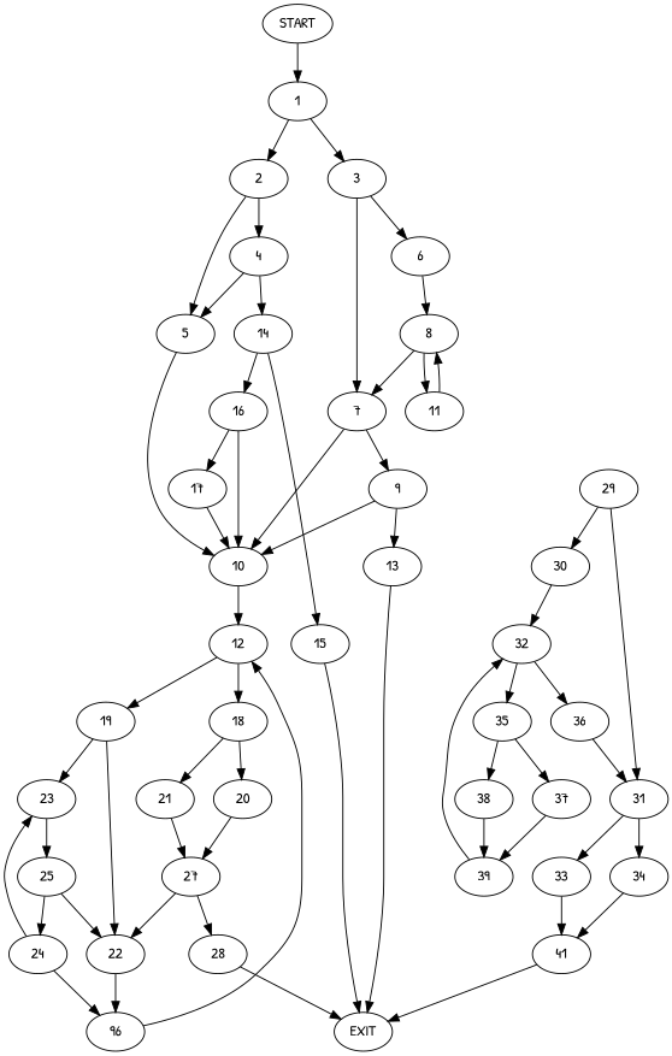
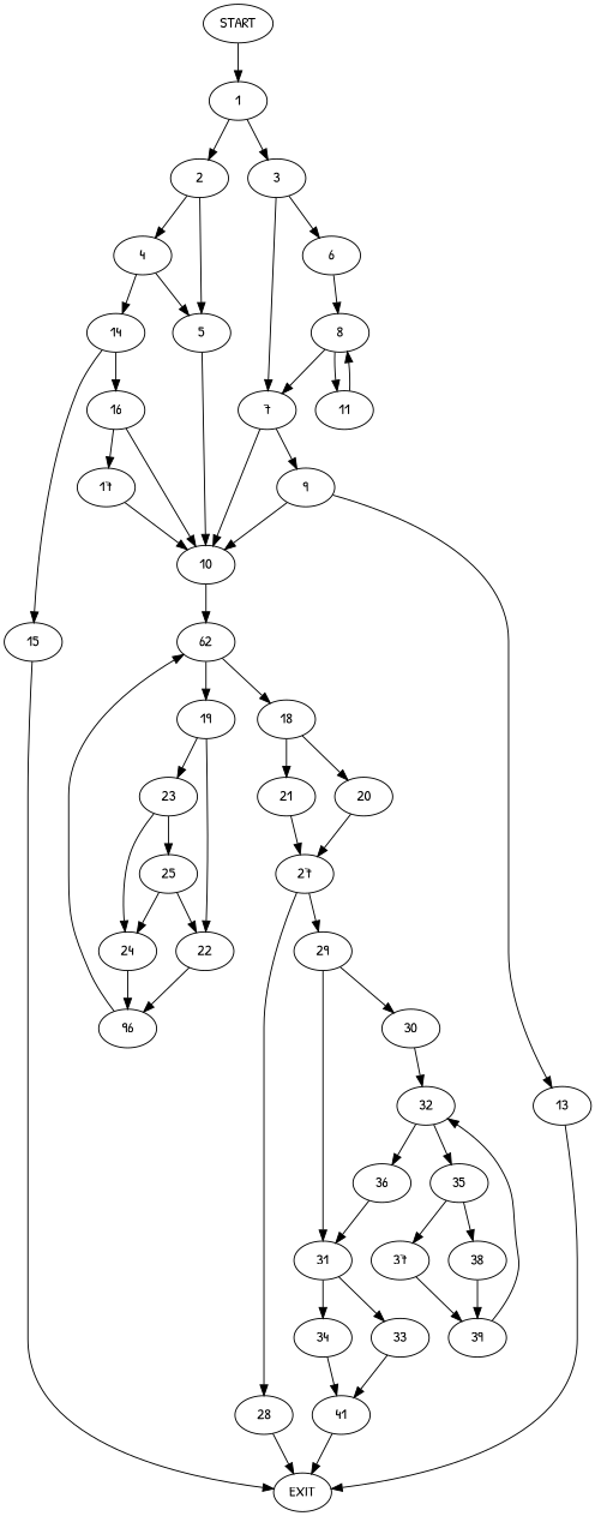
  digraph {
    fontname="Patrick Hand"
    node [fontname="Patrick Hand"]
    edge [fontname="Patrick Hand"]
    n1 [label=START]
    1
    2
    3
    n5 [label=EXIT]
    4
    5
    6
    7
    14
    10
    8
    9
    15
    16
-   12
+   12 [label=62]
    11
    13
    18
    19
    20
    21
    22
    23
    17
    27
    n27 [label=96]
    24
    25
    28
    29
    30
    31
    32
    33
    34
    35
    36
    n39 [label=41]
    37
    38
    39
    n1 -> 1
    1 -> 2
    1 -> 3
    2 -> 4
    2 -> 5
    3 -> 6
    3 -> 7
    4 -> 5
    4 -> 14
    5 -> 10
    6 -> 8
    7 -> 10
    7 -> 9
    14 -> 15
    14 -> 16
    10 -> 12
    8 -> 7
    8 -> 11
    9 -> 10
    9 -> 13
    15 -> n5
    16 -> 10
    16 -> 17
    12 -> 18
    12 -> 19
    11 -> 8
    13 -> n5
    18 -> 20
    18 -> 21
    19 -> 22
    19 -> 23
    20 -> 27
    21 -> 27
    22 -> n27
-   24 -> 23
+   23 -> 24
    23 -> 25
    17 -> 10
    27 -> 28
-   27 -> 22
+   27 -> 29
    n27 -> 12
    24 -> n27
    25 -> 22
    25 -> 24
    28 -> n5
    29 -> 30
    29 -> 31
    30 -> 32
    31 -> 33
    31 -> 34
    32 -> 35
    32 -> 36
    33 -> n39
    34 -> n39
    35 -> 37
    35 -> 38
    36 -> 31
    n39 -> n5
    37 -> 39
    38 -> 39
    39 -> 32
  }
